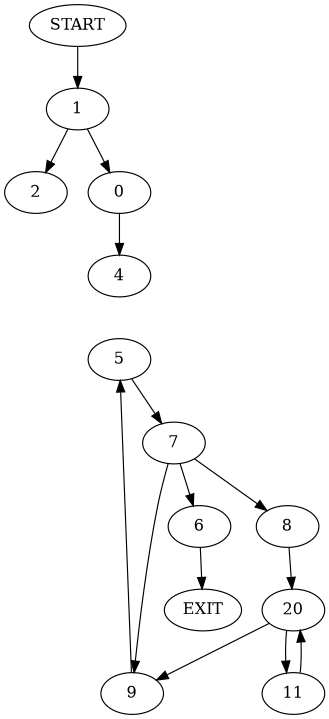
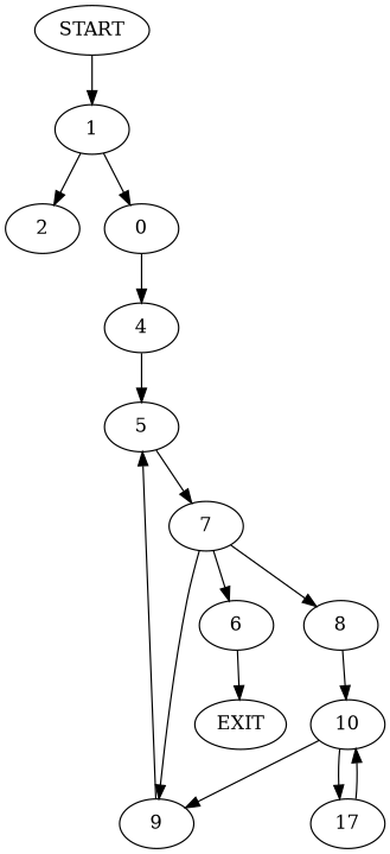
  digraph {
    n1 [label=START]
    1
    2
    n4 [label=0]
    n5 [label=EXIT]
    4
    5
    7
    6
    8
    9
-   10 [label=20]
-   11
+   10
+   11 [label=17]
    n1 -> 1
    1 -> 2
    1 -> n4
    n4 -> 4
+   4 -> 5
    5 -> 7
    7 -> 6
    7 -> 8
    7 -> 9
    6 -> n5
    8 -> 10
    9 -> 5
    10 -> 9
    10 -> 11
    11 -> 10
  }
